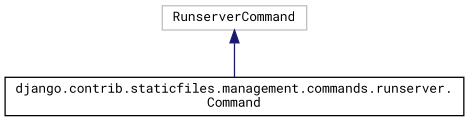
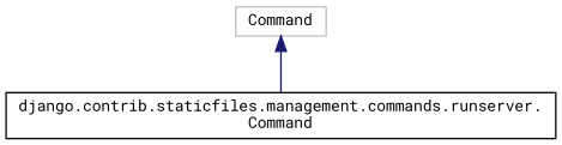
  digraph {
    rankdir=TB
    fontname="Roboto Mono"
    node [fillcolor=white fontname="Roboto Mono" fontsize=10 shape=record style=filled]
-   n1 [color=grey75 height=0.2 label=RunserverCommand width=0.4]
+   n1 [color=grey75 height=0.2 label=Command width=0.4]
    n2 [color=black height=0.2 label="django.contrib.staticfiles.management.commands.runserver.\lCommand" width=0.4]
    n1 -> n2 [color=midnightblue dir=back fontname="Roboto Mono" fontsize=10 labelfontname=Helvetica labelfontsize=10 style=solid]
  }
